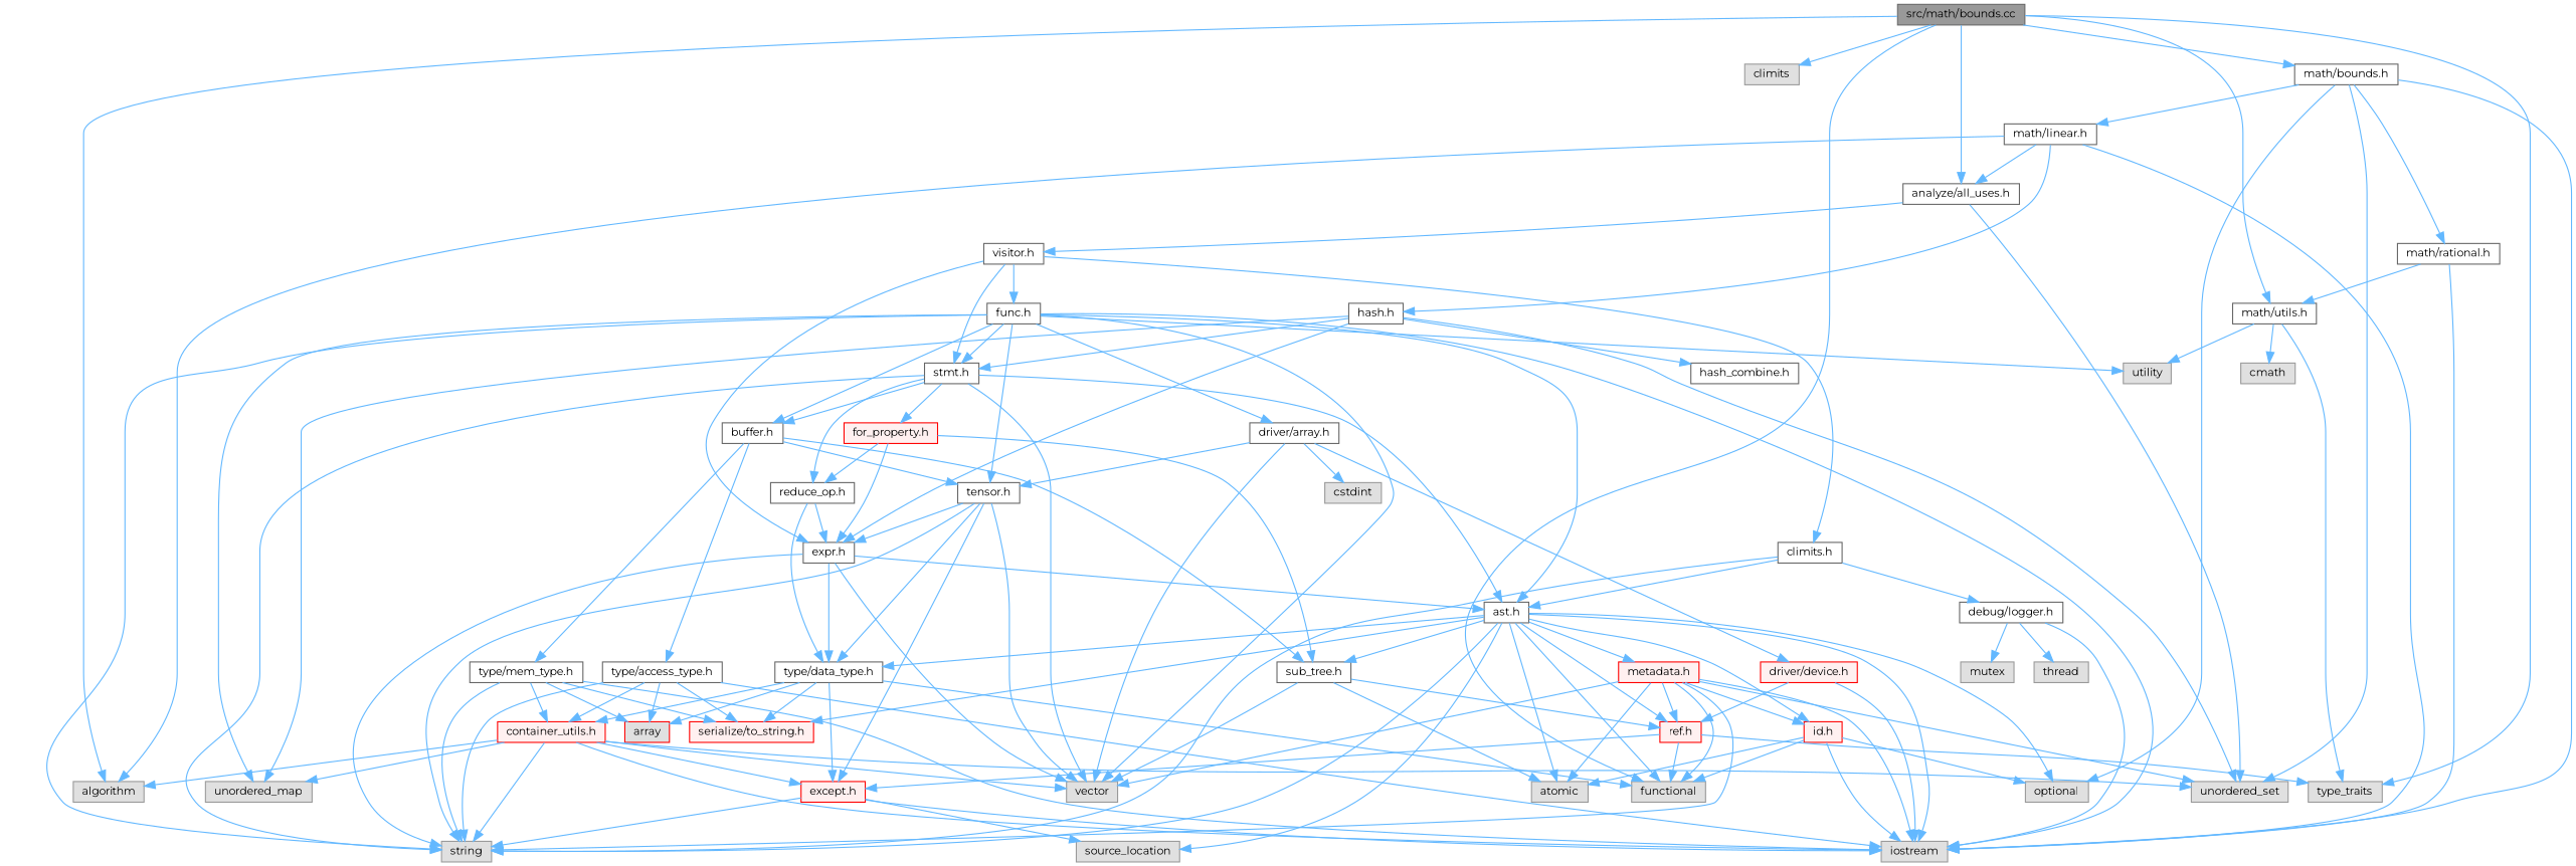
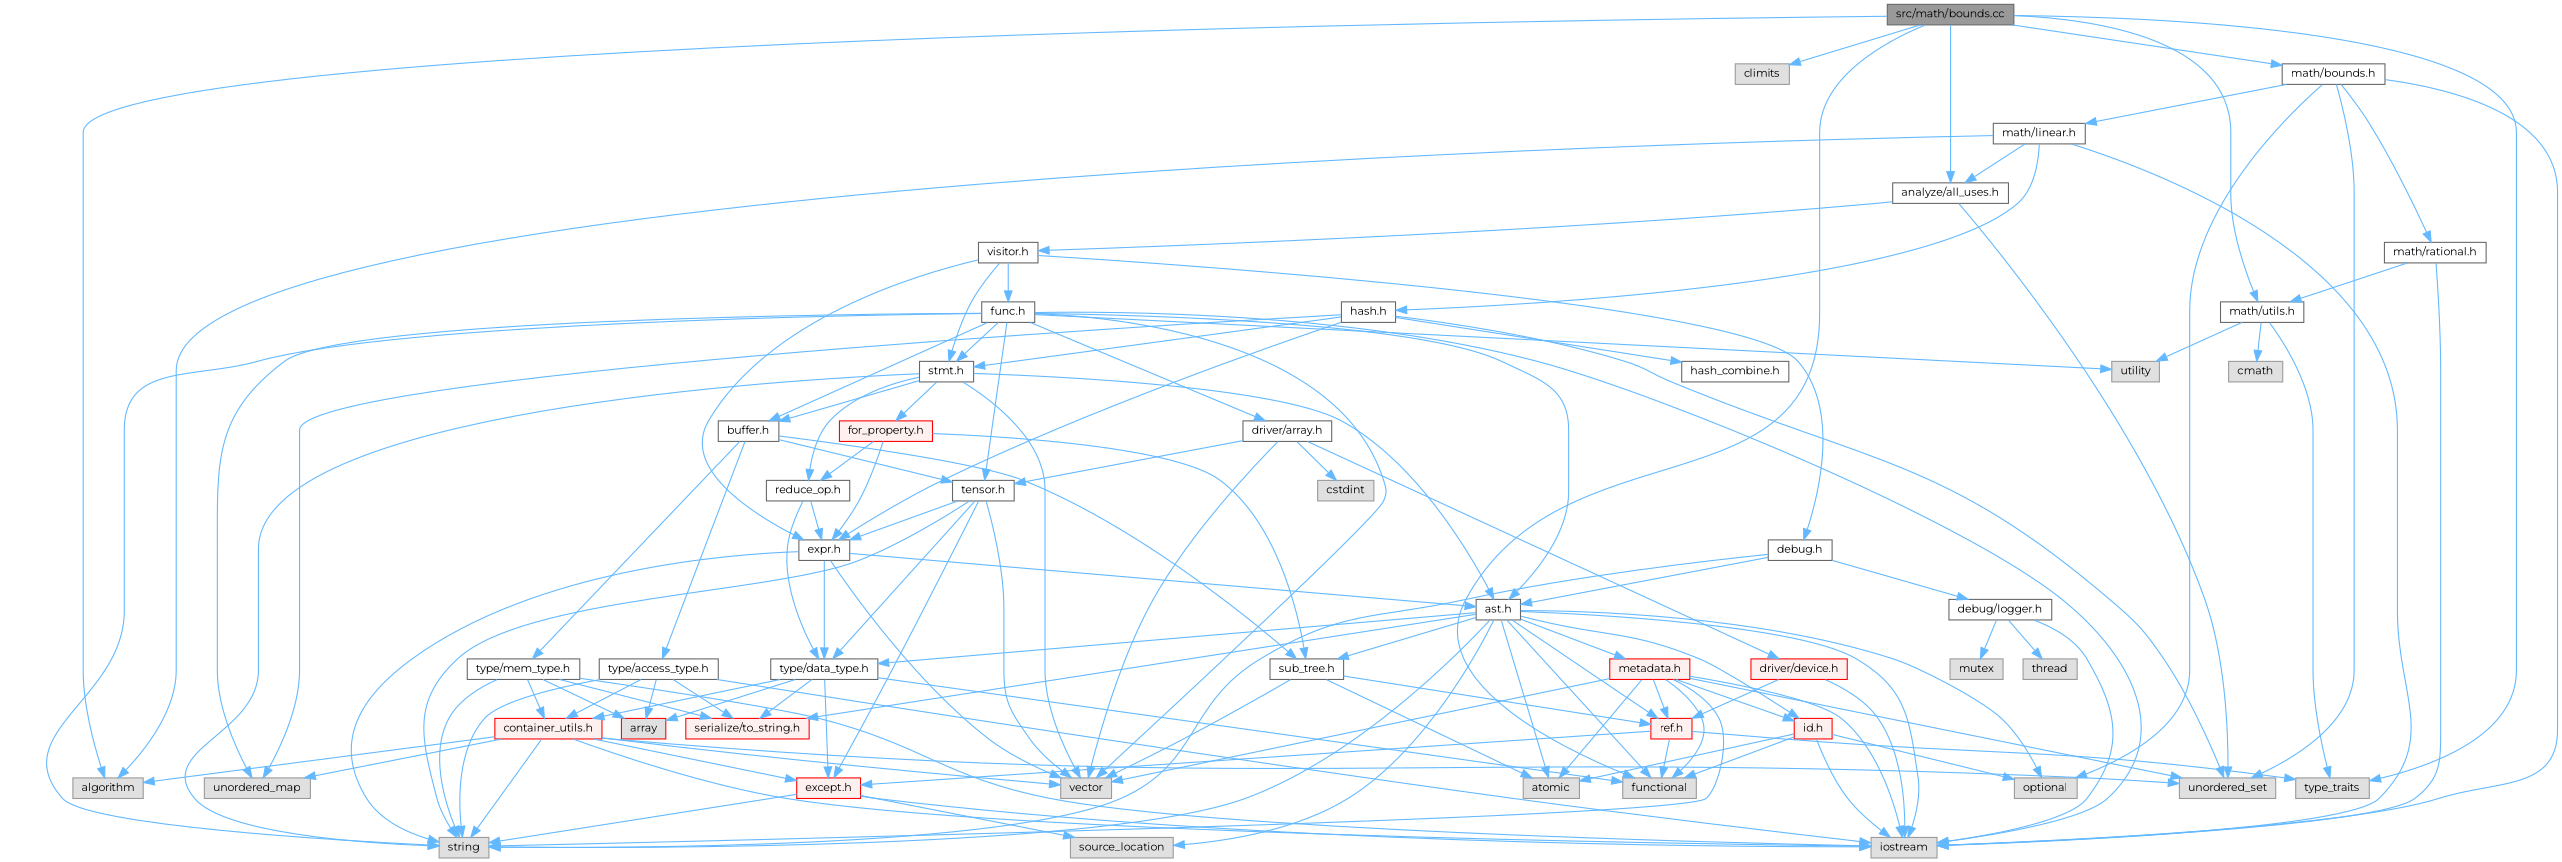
  digraph {
    fontname=Montserrat
    node [color=grey40 fillcolor=white fontname=Montserrat fontsize=10 shape=box style=filled]
    edge [color=steelblue1 fontname=Montserrat fontsize=10 labelfontname=Helvetica labelfontsize=10 style=solid]
    n1 [color=gray40 fillcolor=grey60 fontcolor=black height=0.2 label="src/math/bounds.cc" width=0.4]
    n2 [color=grey60 fillcolor="#E0E0E0" height=0.2 label=algorithm width=0.4]
    n3 [color=grey60 fillcolor="#E0E0E0" height=0.2 label=climits width=0.4]
    n4 [color=grey60 fillcolor="#E0E0E0" height=0.2 label=functional width=0.4]
    n5 [color=grey60 fillcolor="#E0E0E0" height=0.2 label=type_traits width=0.4]
    n6 [height=0.2 label="analyze/all_uses.h" width=0.4]
    n7 [height=0.2 label="math/bounds.h" width=0.4]
    n8 [height=0.2 label="math/utils.h" width=0.4]
    n9 [color=grey60 fillcolor="#E0E0E0" height=0.2 label=unordered_set width=0.4]
    n10 [height=0.2 label="visitor.h" width=0.4]
    n11 [color=grey60 fillcolor="#E0E0E0" height=0.2 label=iostream width=0.4]
    n12 [color=grey60 fillcolor="#E0E0E0" height=0.2 label=optional width=0.4]
    n13 [height=0.2 label="math/linear.h" width=0.4]
    n14 [height=0.2 label="math/rational.h" width=0.4]
    n15 [color=grey60 fillcolor="#E0E0E0" height=0.2 label=utility width=0.4]
    n16 [color=grey60 fillcolor="#E0E0E0" height=0.2 label=cmath width=0.4]
-   n17 [height=0.2 label="climits.h" width=0.4]
+   n17 [height=0.2 label="debug.h" width=0.4]
    n18 [height=0.2 label="expr.h" width=0.4]
    n19 [height=0.2 label="func.h" width=0.4]
    n20 [height=0.2 label="stmt.h" width=0.4]
    n21 [color=grey60 fillcolor="#E0E0E0" height=0.2 label=string width=0.4]
    n22 [height=0.2 label="ast.h" width=0.4]
    n23 [height=0.2 label="debug/logger.h" width=0.4]
    n24 [height=0.2 label="type/data_type.h" width=0.4]
    n25 [color=grey60 fillcolor="#E0E0E0" height=0.2 label=vector width=0.4]
    n26 [color=grey60 fillcolor="#E0E0E0" height=0.2 label=unordered_map width=0.4]
    n27 [height=0.2 label="buffer.h" width=0.4]
    n28 [height=0.2 label="tensor.h" width=0.4]
    n29 [height=0.2 label="driver/array.h" width=0.4]
    n30 [color=red fillcolor="#FFF0F0" height=0.2 label="for_property.h" width=0.4]
    n31 [height=0.2 label="reduce_op.h" width=0.4]
    n32 [color=grey60 fillcolor="#E0E0E0" height=0.2 label=atomic width=0.4]
    n33 [color=grey60 fillcolor="#E0E0E0" height=0.2 label=source_location width=0.4]
    n34 [color=red fillcolor="#FFF0F0" height=0.2 label="id.h" width=0.4]
    n35 [color=red fillcolor="#FFF0F0" height=0.2 label="metadata.h" width=0.4]
    n36 [color=red fillcolor="#FFF0F0" height=0.2 label="ref.h" width=0.4]
    n37 [color=red fillcolor="#FFF0F0" height=0.2 label="serialize/to_string.h" width=0.4]
    n38 [height=0.2 label="sub_tree.h" width=0.4]
    n39 [color=grey60 fillcolor="#E0E0E0" height=0.2 label=mutex width=0.4]
    n40 [color=grey60 fillcolor="#E0E0E0" height=0.2 label=thread width=0.4]
    n41 [color=red fillcolor="#FFF0F0" height=0.2 label="except.h" width=0.4]
    n42 [color=red fillcolor="#E0E0E0" height=0.2 label=array width=0.4]
    n43 [color=red fillcolor="#FFF0F0" height=0.2 label="container_utils.h" width=0.4]
    n44 [height=0.2 label="type/access_type.h" width=0.4]
    n45 [height=0.2 label="type/mem_type.h" width=0.4]
    n46 [color=grey60 fillcolor="#E0E0E0" height=0.2 label=cstdint width=0.4]
    n47 [color=red fillcolor="#FFF0F0" height=0.2 label="driver/device.h" width=0.4]
    n48 [height=0.2 label="hash.h" width=0.4]
    n49 [height=0.2 label="hash_combine.h" width=0.4]
    n1 -> n2
    n1 -> n3
    n1 -> n4
    n1 -> n5
    n1 -> n6
    n1 -> n7
    n1 -> n8
    n6 -> n9
    n6 -> n10
    n7 -> n9
    n7 -> n11
    n7 -> n12
    n7 -> n13
    n7 -> n14
    n8 -> n5
    n8 -> n15
    n8 -> n16
    n10 -> n17
    n10 -> n18
    n10 -> n19
    n10 -> n20
    n13 -> n2
    n13 -> n6
    n13 -> n11
    n13 -> n48
    n14 -> n8
    n14 -> n11
    n17 -> n21
    n17 -> n22
    n17 -> n23
    n18 -> n21
    n18 -> n22
    n18 -> n24
    n18 -> n25
    n19 -> n11
    n19 -> n15
    n19 -> n20
    n19 -> n21
    n19 -> n22
    n19 -> n25
    n19 -> n26
    n19 -> n27
    n19 -> n28
    n19 -> n29
    n20 -> n21
    n20 -> n22
    n20 -> n25
    n20 -> n27
    n20 -> n30
    n20 -> n31
    n22 -> n4
    n22 -> n11
    n22 -> n12
    n22 -> n21
    n22 -> n24
    n22 -> n32
    n22 -> n33
    n22 -> n34
    n22 -> n35
    n22 -> n36
    n22 -> n37
    n22 -> n38
    n23 -> n11
    n23 -> n39
    n23 -> n40
    n24 -> n4
    n24 -> n37
    n24 -> n41
    n24 -> n42
    n24 -> n43
    n27 -> n28
    n27 -> n38
    n27 -> n44
    n27 -> n45
    n28 -> n18
    n28 -> n21
    n28 -> n24
    n28 -> n25
    n28 -> n41
    n29 -> n25
    n29 -> n28
    n29 -> n46
    n29 -> n47
    n30 -> n18
    n30 -> n31
    n30 -> n38
    n31 -> n18
    n31 -> n24
    n34 -> n4
    n34 -> n11
    n34 -> n12
    n34 -> n32
    n35 -> n4
    n35 -> n9
    n35 -> n11
    n35 -> n21
    n35 -> n25
    n35 -> n32
    n35 -> n34
    n35 -> n36
    n36 -> n4
    n36 -> n5
    n36 -> n41
    n38 -> n25
    n38 -> n32
    n38 -> n36
    n41 -> n11
    n41 -> n21
    n41 -> n33
    n43 -> n2
    n43 -> n9
    n43 -> n11
    n43 -> n21
    n43 -> n25
    n43 -> n26
    n43 -> n41
    n44 -> n11
    n44 -> n21
    n44 -> n37
    n44 -> n42
    n44 -> n43
    n45 -> n11
    n45 -> n21
    n45 -> n37
    n45 -> n42
    n45 -> n43
    n47 -> n11
    n47 -> n36
    n48 -> n9
    n48 -> n18
    n48 -> n20
    n48 -> n26
    n48 -> n49
  }
